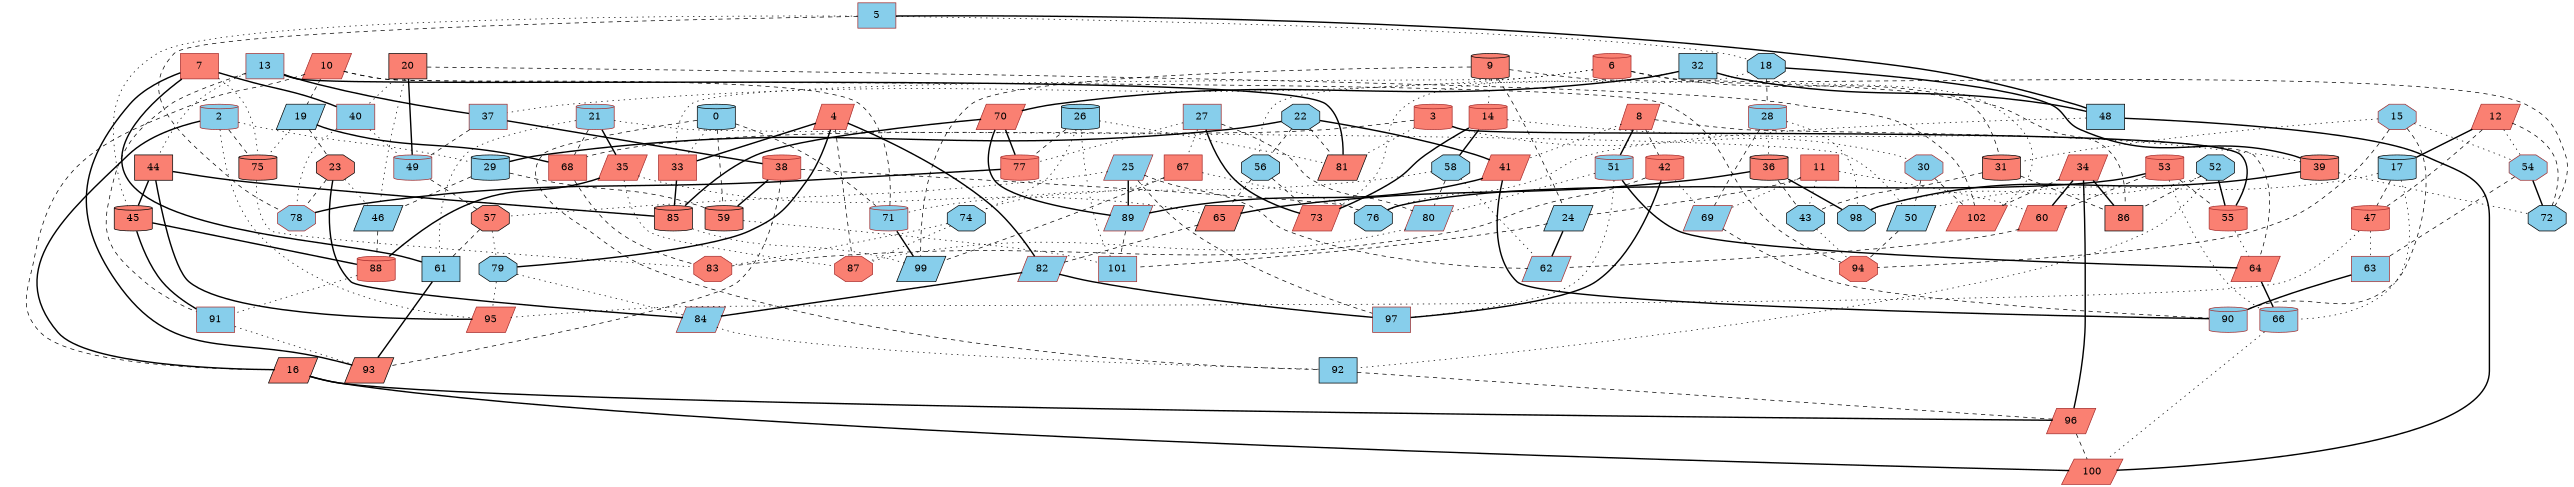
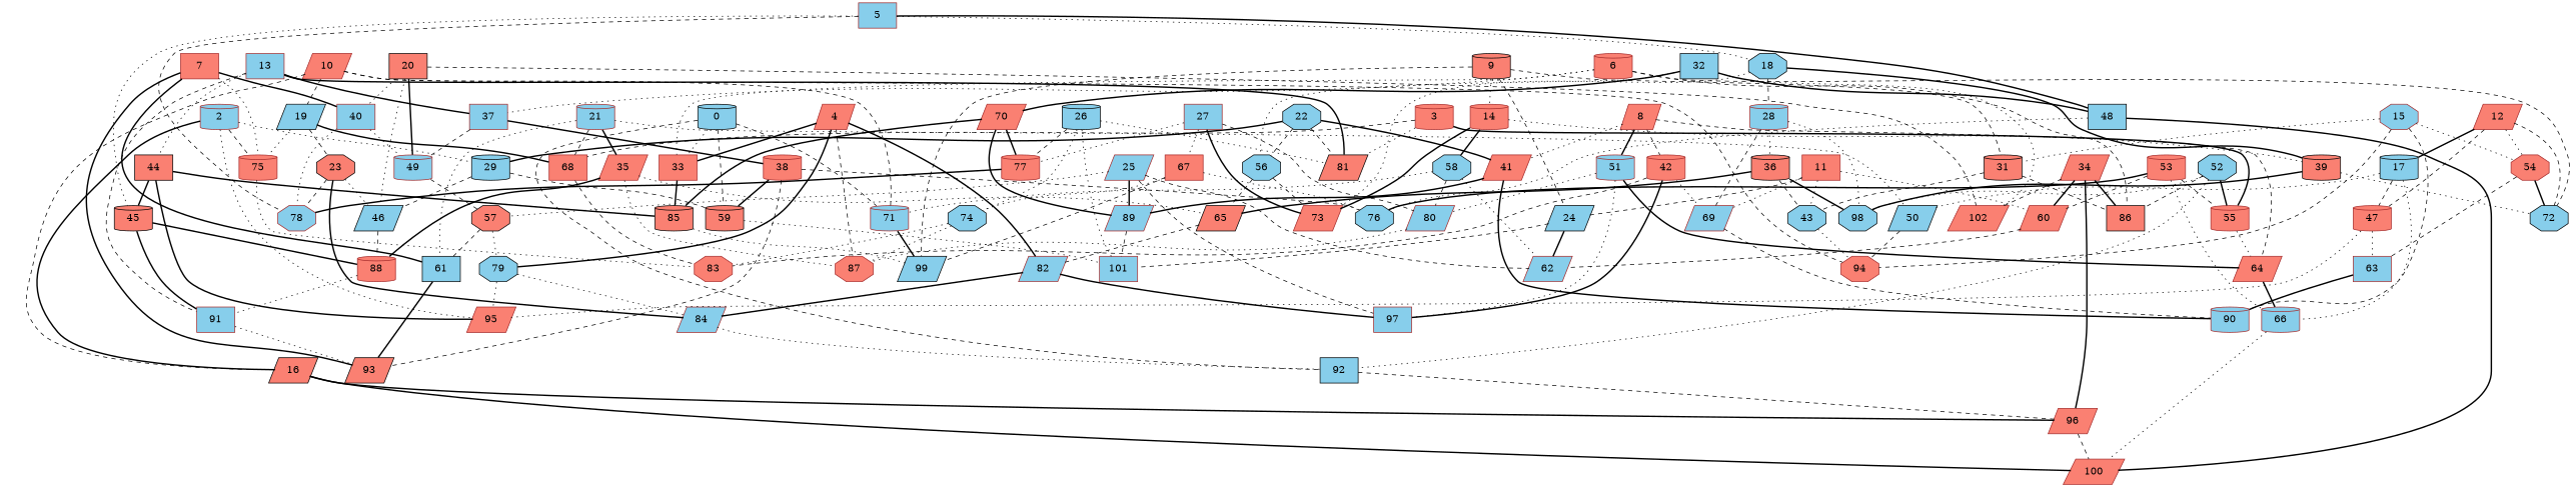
  graph {
    node [color=brown fillcolor=skyblue shape=parallelogram style=filled]
    edge [style=dotted]
    n1 [color=black label=0 shape=cylinder]
    33 [fillcolor=salmon shape=box]
    59 [color=black fillcolor=salmon shape=cylinder]
    71 [shape=cylinder]
    92 [color=black shape=box]
    85 [color=black fillcolor=salmon shape=cylinder]
    101 [shape=box]
    99 [color=black]
    96 [fillcolor=salmon]
    2 [shape=cylinder]
    16 [color=black fillcolor=salmon]
    29 [color=black shape=cylinder]
-   75 [color=black fillcolor=salmon shape=cylinder]
+   75 [fillcolor=salmon shape=cylinder]
    95 [fillcolor=salmon]
    100 [fillcolor=salmon]
    46 [color=black]
    83 [fillcolor=salmon shape=octagon]
    3 [fillcolor=salmon shape=cylinder]
-   30 [shape=octagon]
    55 [fillcolor=salmon shape=cylinder]
    68 [fillcolor=salmon shape=box]
    81 [color=black fillcolor=salmon]
    50 [color=black]
    102 [fillcolor=salmon]
    64 [fillcolor=salmon]
    4 [fillcolor=salmon]
    79 [color=black shape=octagon]
    82
    87 [fillcolor=salmon shape=octagon]
    84
    97 [shape=box]
    5 [shape=box]
    18 [color=black shape=octagon]
    45 [color=black fillcolor=salmon shape=cylinder]
    48 [color=black shape=box]
    78 [shape=octagon]
    39 [color=black fillcolor=salmon shape=cylinder]
    73 [fillcolor=salmon]
    28 [shape=cylinder]
    91 [shape=box]
    88 [fillcolor=salmon shape=cylinder]
    76 [color=black shape=octagon]
    6 [fillcolor=salmon shape=cylinder]
    37 [shape=box]
    72 [color=black shape=octagon]
    86 [color=black fillcolor=salmon shape=box]
    49 [shape=cylinder]
    38 [fillcolor=salmon shape=cylinder]
    7 [fillcolor=salmon shape=box]
    40 [shape=box]
    61 [color=black shape=box]
    93 [color=black fillcolor=salmon]
    8 [fillcolor=salmon]
    41 [fillcolor=salmon]
    42 [fillcolor=salmon shape=cylinder]
    51 [shape=cylinder]
    90 [shape=cylinder]
    89
    69
    80
    66 [shape=cylinder]
    9 [color=black fillcolor=salmon shape=cylinder]
    14 [fillcolor=salmon shape=cylinder]
    24 [color=black]
    31 [color=black fillcolor=salmon shape=cylinder]
    58 [color=black shape=octagon]
    62
    43 [color=black shape=octagon]
    10 [fillcolor=salmon]
    19 [color=black]
    94 [fillcolor=salmon shape=octagon]
    23 [color=black fillcolor=salmon shape=octagon]
    11 [fillcolor=salmon shape=box]
    60 [fillcolor=salmon]
    12 [fillcolor=salmon]
    17 [color=black shape=cylinder]
    47 [fillcolor=salmon shape=cylinder]
-   54 [shape=octagon]
+   54 [fillcolor=salmon shape=octagon]
    63 [shape=box]
    13 [shape=box]
    44 [color=black fillcolor=salmon shape=box]
    98 [color=black shape=octagon]
    15 [shape=octagon]
    36 [color=black fillcolor=salmon shape=cylinder]
    20 [color=black fillcolor=salmon shape=box]
    57 [color=black fillcolor=salmon shape=octagon]
    21 [shape=cylinder]
    35 [fillcolor=salmon]
    65 [color=black fillcolor=salmon]
    22 [color=black shape=octagon]
    56 [color=black shape=octagon]
    25
    26 [color=black shape=cylinder]
    74 [color=black shape=octagon]
    77 [fillcolor=salmon shape=cylinder]
    27 [shape=box]
    67 [fillcolor=salmon shape=box]
    32 [color=black shape=box]
    70 [fillcolor=salmon]
    34 [fillcolor=salmon]
    52 [color=black shape=octagon]
    53 [fillcolor=salmon shape=cylinder]
    n1 -- 33
    n1 -- 59 [style=dashed]
    n1 -- 71 [style=dashed]
    n1 -- 92 [style=dashed]
    33 -- 85 [style=bold]
    59 -- 101
    71 -- 99 [style=bold]
    92 -- 96 [style=dashed]
    85 -- 99
    96 -- 100 [style=dashed]
    2 -- 16 [style=bold]
    2 -- 29
    2 -- 75 [style=dashed]
    2 -- 95
    16 -- 96 [style=bold]
    16 -- 100 [style=bold]
    29 -- 59 [style=dashed]
    29 -- 46 [style=dashed]
    75 -- 83
    46 -- 88 [style=dashed]
-   3 -- 30
    3 -- 55 [style=bold]
    3 -- 68 [style=dashed]
    3 -- 81
-   30 -- 50 [style=dashed]
-   30 -- 102 [style=dashed]
    55 -- 64
    68 -- 83 [style=dashed]
    50 -- 94 [style=dashed]
    64 -- 66 [style=bold]
    4 -- 33 [style=bold]
    4 -- 79 [style=bold]
    4 -- 82 [style=bold]
    4 -- 87 [style=dashed]
    79 -- 95
    79 -- 84
    82 -- 84 [style=bold]
    82 -- 97 [style=bold]
    84 -- 92
    5 -- 18
    5 -- 45
    5 -- 48 [style=bold]
    5 -- 78 [style=dashed]
    18 -- 39 [style=bold]
    18 -- 73
    18 -- 28 [style=dashed]
    45 -- 91 [style=bold]
    45 -- 88 [style=bold]
    48 -- 100 [style=bold]
    48 -- 76
    39 -- 72
    39 -- 98 [style=bold]
    28 -- 69 [style=dashed]
    28 -- 98
    28 -- 36
    91 -- 93
    88 -- 91
    6 -- 33
    6 -- 37
    6 -- 72 [style=dashed]
    6 -- 86 [style=dashed]
    37 -- 49 [style=dashed]
    37 -- 38 [style=bold]
    49 -- 57 [style=dashed]
    38 -- 59 [style=bold]
    38 -- 76 [style=dashed]
    38 -- 93 [style=dashed]
    7 -- 75
    7 -- 40 [style=bold]
    7 -- 61 [style=bold]
    7 -- 93 [style=bold]
    40 -- 78
    40 -- 49
    61 -- 93 [style=bold]
    8 -- 64 [style=dashed]
    8 -- 41
    8 -- 42 [style=dashed]
    8 -- 51 [style=bold]
    41 -- 90 [style=bold]
    41 -- 89 [style=bold]
    42 -- 83 [style=dashed]
    42 -- 97 [style=bold]
    42 -- 69
    51 -- 64 [style=bold]
    51 -- 97
    51 -- 80
    89 -- 101 [style=dashed]
    69 -- 90 [style=dashed]
    80 -- 87
    66 -- 100
    9 -- 99 [style=dashed]
    9 -- 14
    9 -- 24 [style=dashed]
    9 -- 31 [style=dashed]
    14 -- 39
    14 -- 73 [style=bold]
    14 -- 58 [style=bold]
    24 -- 101 [style=dashed]
    24 -- 62 [style=bold]
    31 -- 86 [style=dashed]
    31 -- 43 [style=dashed]
    58 -- 71
    58 -- 80 [style=dashed]
    58 -- 62
    43 -- 94
    10 -- 71 [style=dashed]
    10 -- 16 [style=dashed]
    10 -- 19 [style=dashed]
    10 -- 94 [style=dashed]
    19 -- 75
    19 -- 68 [style=bold]
    19 -- 23 [style=dashed]
    23 -- 46
    23 -- 84 [style=bold]
    23 -- 78 [style=dashed]
    11 -- 69
    11 -- 24 [style=dashed]
    11 -- 43
    11 -- 60
    60 -- 62 [style=dashed]
    12 -- 72 [style=dashed]
    12 -- 17 [style=bold]
    12 -- 47 [style=dashed]
    12 -- 54
    17 -- 50
    17 -- 66
    17 -- 47 [style=dashed]
    47 -- 95
    47 -- 63
    54 -- 72 [style=bold]
    54 -- 63 [style=dashed]
    63 -- 90 [style=bold]
    13 -- 81 [style=bold]
    13 -- 91 [style=dashed]
    13 -- 37 [style=bold]
    13 -- 44
    44 -- 85 [style=bold]
    44 -- 95 [style=bold]
    44 -- 45 [style=bold]
    15 -- 90 [style=dashed]
    15 -- 31
    15 -- 94 [style=dashed]
    15 -- 54
    36 -- 43 [style=dashed]
    36 -- 98 [style=bold]
    36 -- 65 [style=bold]
    20 -- 46
    20 -- 102 [style=dashed]
    20 -- 49 [style=bold]
    20 -- 40
    57 -- 79
    57 -- 61 [style=dashed]
    21 -- 68 [style=dashed]
    21 -- 50
    21 -- 61
    21 -- 35 [style=bold]
    35 -- 87
    35 -- 88 [style=bold]
    35 -- 65
    65 -- 82 [style=dashed]
    22 -- 29 [style=bold]
    22 -- 81 [style=dashed]
    22 -- 41 [style=bold]
    22 -- 56 [style=dashed]
    56 -- 73 [style=dashed]
    56 -- 65 [style=dashed]
    25 -- 97 [style=dashed]
    25 -- 89 [style=bold]
    25 -- 62 [style=dashed]
    25 -- 57
    26 -- 101
    26 -- 81
    26 -- 74
    26 -- 77 [style=dashed]
    74 -- 83
    74 -- 87
    77 -- 78 [style=bold]
    27 -- 73 [style=bold]
    27 -- 80 [style=dashed]
    27 -- 77
    27 -- 67
    67 -- 99 [style=dashed]
    67 -- 76
    67 -- 74
    32 -- 102
    32 -- 48 [style=bold]
    32 -- 56
    32 -- 70 [style=bold]
    70 -- 85 [style=bold]
    70 -- 89 [style=bold]
    70 -- 77 [style=bold]
    34 -- 96 [style=bold]
    34 -- 102 [style=dashed]
    34 -- 86 [style=bold]
    34 -- 60 [style=bold]
    52 -- 92
    52 -- 55 [style=bold]
    52 -- 86 [style=dashed]
    52 -- 98
    53 -- 55 [style=dashed]
    53 -- 76 [style=bold]
    53 -- 66
    53 -- 60 [style=dashed]
  }
